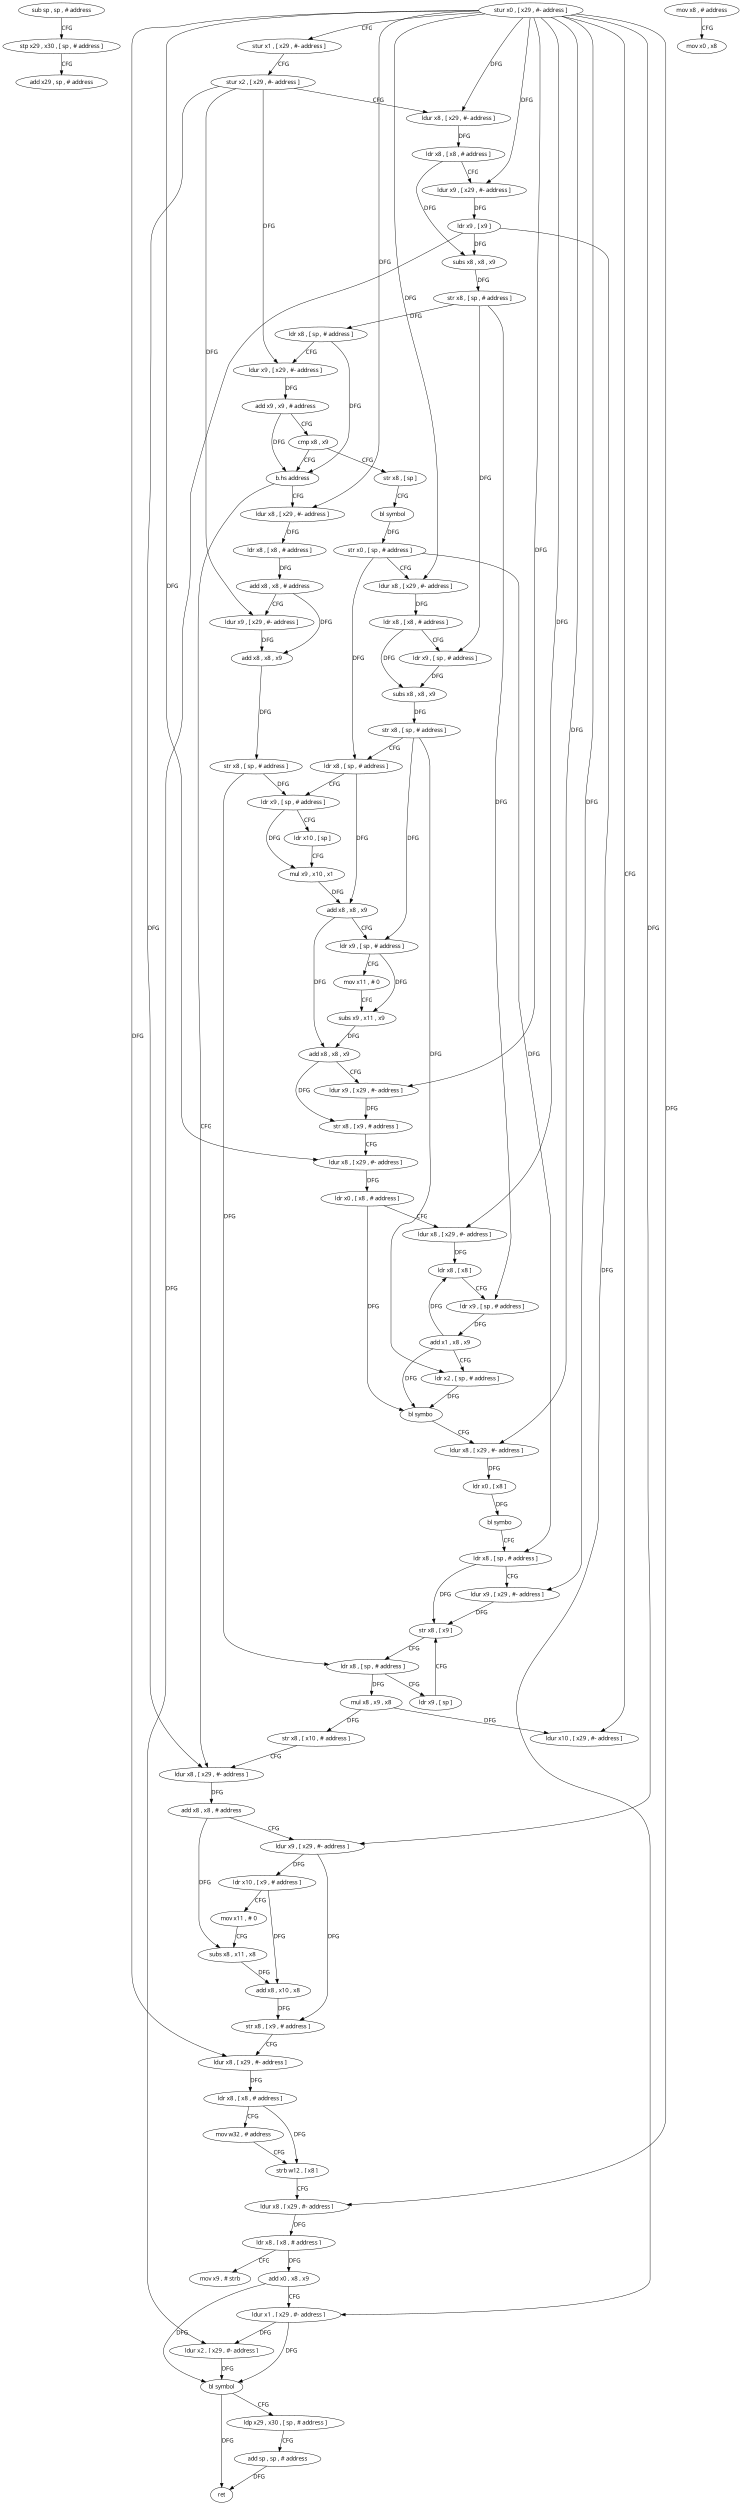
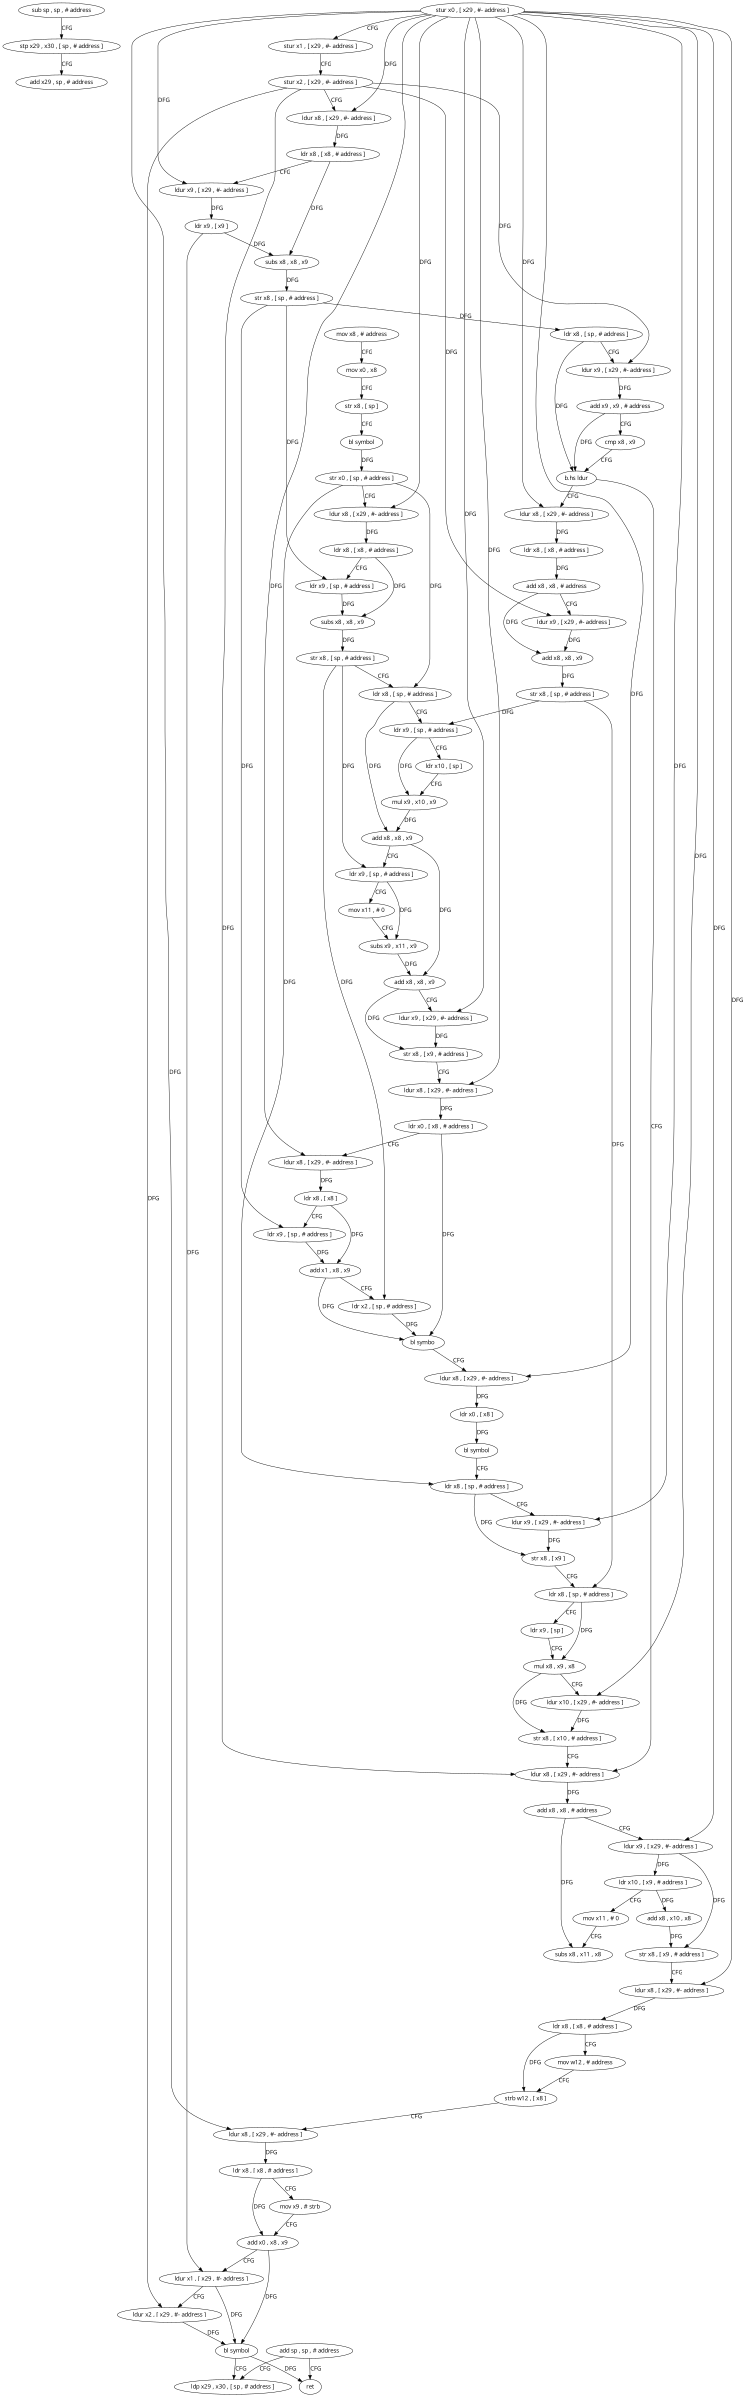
  digraph {
    fontname="Open Sans"
    node [fontname="Open Sans"]
    edge [fontname="Open Sans"]
    n1 [label="sub sp , sp , # address"]
    n2 [label="stp x29 , x30 , [ sp , # address ]"]
    n3 [label="add x29 , sp , # address"]
    n4 [label="stur x0 , [ x29 , #- address ]"]
    n5 [label="stur x1 , [ x29 , #- address ]"]
    n6 [label="ldur x8 , [ x29 , #- address ]"]
    n7 [label="ldur x9 , [ x29 , #- address ]"]
    n8 [label="ldur x8 , [ x29 , #- address ]"]
    n9 [label="ldur x9 , [ x29 , #- address ]"]
    n10 [label="ldur x8 , [ x29 , #- address ]"]
    n11 [label="ldur x8 , [ x29 , #- address ]"]
    n12 [label="ldur x8 , [ x29 , #- address ]"]
    n13 [label="ldur x9 , [ x29 , #- address ]"]
    n14 [label="ldur x8 , [ x29 , #- address ]"]
    n15 [label="ldur x8 , [ x29 , #- address ]"]
    n16 [label="ldur x8 , [ x29 , #- address ]"]
    n17 [label="ldur x9 , [ x29 , #- address ]"]
    n18 [label="ldur x10 , [ x29 , #- address ]"]
    n19 [label="stur x2 , [ x29 , #- address ]"]
    n20 [label="ldr x8 , [ x8 , # address ]"]
    n21 [label="ldr x9 , [ x9 ]"]
    n22 [label="ldr x8 , [ x8 , # address ]"]
    n23 [label="ldr x10 , [ x9 , # address ]"]
    n24 [label="str x8 , [ x9 , # address ]"]
    n25 [label="ldr x8 , [ x8 , # address ]"]
    n26 [label="ldr x8 , [ x8 , # address ]"]
    n27 [label="ldr x8 , [ x8 , # address ]"]
    n28 [label="str x8 , [ x9 , # address ]"]
    n29 [label="ldr x0 , [ x8 , # address ]"]
    n30 [label="ldr x8 , [ x8 ]"]
    n31 [label="ldr x0 , [ x8 ]"]
    n32 [label="str x8 , [ x9 ]"]
    n33 [label="str x8 , [ x10 , # address ]"]
    n34 [label="ldur x9 , [ x29 , #- address ]"]
    n35 [label="ldur x8 , [ x29 , #- address ]"]
    n36 [label="ldur x2 , [ x29 , #- address ]"]
    n37 [label="ldur x9 , [ x29 , #- address ]"]
    n38 [label="ldur x1 , [ x29 , #- address ]"]
    n39 [label="bl symbol"]
    n40 [label="add x9 , x9 , # address"]
    n41 [label="add x8 , x8 , # address"]
    n42 [label="add x8 , x8 , x9"]
    n43 [label="subs x8 , x8 , x9"]
    n44 [label="str x8 , [ sp , # address ]"]
    n45 [label="ldr x8 , [ sp , # address ]"]
    n46 [label="ldr x9 , [ sp , # address ]"]
    n47 [label="ldr x9 , [ sp , # address ]"]
-   n48 [label="b.hs address"]
+   n48 [label="b.hs ldur"]
    n49 [label="subs x8 , x8 , x9"]
    n50 [label="add x1 , x8 , x9"]
    n51 [label="cmp x8 , x9"]
    n52 [label="subs x8 , x11 , x8"]
    n53 [label="add x8 , x8 , # address"]
    n54 [label="add x8 , x10 , x8"]
    n55 [label="mov x11 , # 0"]
-   n56 [label="mov w32 , # address"]
+   n56 [label="mov w12 , # address"]
    n57 [label="strb w12 , [ x8 ]"]
    n58 [label="mov x9 , # strb"]
    n59 [label="add x0 , x8 , x9"]
    n60 [label="ldp x29 , x30 , [ sp , # address ]"]
    n61 [label=ret]
    n62 [label="add sp , sp , # address"]
    n63 [label="str x8 , [ sp , # address ]"]
    n64 [label="ldr x9 , [ sp , # address ]"]
    n65 [label="ldr x8 , [ sp , # address ]"]
    n66 [label="ldr x10 , [ sp ]"]
-   n67 [label="mul x9 , x10 , x1"]
+   n67 [label="mul x9 , x10 , x9"]
    n68 [label="ldr x9 , [ sp ]"]
    n69 [label="mul x8 , x9 , x8"]
    n70 [label="mov x8 , # address"]
    n71 [label="mov x0 , x8"]
    n72 [label="bl symbol"]
    n73 [label="str x0 , [ sp , # address ]"]
    n74 [label="str x8 , [ sp ]"]
    n75 [label="ldr x8 , [ sp , # address ]"]
    n76 [label="ldr x8 , [ sp , # address ]"]
    n77 [label="add x8 , x8 , x9"]
    n78 [label="str x8 , [ sp , # address ]"]
    n79 [label="ldr x9 , [ sp , # address ]"]
    n80 [label="ldr x2 , [ sp , # address ]"]
    n81 [label="mov x11 , # 0"]
    n82 [label="subs x9 , x11 , x9"]
    n83 [label="bl symbol"]
    n84 [label="add x8 , x8 , x9"]
    n85 [label="bl symbol"]
    n1 -> n2 [label=CFG]
    n2 -> n3 [label=CFG]
    n4 -> n5 [label=CFG]
    n4 -> n6 [label=DFG]
    n4 -> n7 [label=DFG]
    n4 -> n8 [label=DFG]
    n4 -> n9 [label=DFG]
    n4 -> n10 [label=DFG]
    n4 -> n11 [label=DFG]
    n4 -> n12 [label=DFG]
    n4 -> n13 [label=DFG]
    n4 -> n14 [label=DFG]
    n4 -> n15 [label=DFG]
    n4 -> n16 [label=DFG]
    n4 -> n17 [label=DFG]
-   n4 -> n18 [label=CFG]
+   n4 -> n18 [label=DFG]
    n5 -> n19 [label=CFG]
    n6 -> n20 [label=DFG]
    n7 -> n21 [label=DFG]
    n8 -> n22 [label=DFG]
    n9 -> n23 [label=DFG]
    n9 -> n24 [label=DFG]
    n10 -> n25 [label=DFG]
    n11 -> n26 [label=DFG]
    n12 -> n27 [label=DFG]
    n13 -> n28 [label=DFG]
    n14 -> n29 [label=DFG]
    n15 -> n30 [label=DFG]
    n16 -> n31 [label=DFG]
    n17 -> n32 [label=DFG]
+   n18 -> n33 [label=DFG]
    n19 -> n6 [label=CFG]
    n19 -> n34 [label=DFG]
    n19 -> n35 [label=DFG]
-   n21 -> n36 [label=DFG]
+   n19 -> n36 [label=DFG]
    n19 -> n37 [label=DFG]
    n20 -> n7 [label=CFG]
    n20 -> n43 [label=DFG]
    n21 -> n38 [label=DFG]
    n21 -> n43 [label=DFG]
    n22 -> n53 [label=DFG]
    n23 -> n54 [label=DFG]
    n23 -> n55 [label=CFG]
    n24 -> n10 [label=CFG]
    n25 -> n56 [label=CFG]
    n25 -> n57 [label=DFG]
    n26 -> n58 [label=CFG]
    n26 -> n59 [label=DFG]
    n27 -> n46 [label=CFG]
    n27 -> n49 [label=DFG]
    n28 -> n14 [label=CFG]
    n29 -> n15 [label=CFG]
    n29 -> n83 [label=DFG]
    n30 -> n47 [label=CFG]
-   n50 -> n30 [label=DFG]
+   n30 -> n50 [label=DFG]
    n31 -> n85 [label=DFG]
    n32 -> n65 [label=CFG]
    n33 -> n35 [label=CFG]
    n34 -> n40 [label=DFG]
    n35 -> n41 [label=DFG]
    n36 -> n39 [label=DFG]
    n37 -> n42 [label=DFG]
-   n38 -> n36 [label=DFG]
+   n38 -> n36 [label=CFG]
    n38 -> n39 [label=DFG]
    n39 -> n60 [label=CFG]
    n39 -> n61 [label=DFG]
    n40 -> n48 [label=DFG]
    n40 -> n51 [label=CFG]
    n41 -> n9 [label=CFG]
    n41 -> n52 [label=DFG]
    n42 -> n63 [label=DFG]
    n43 -> n44 [label=DFG]
    n44 -> n45 [label=DFG]
    n44 -> n46 [label=DFG]
    n44 -> n47 [label=DFG]
    n45 -> n34 [label=CFG]
    n45 -> n48 [label=DFG]
    n46 -> n49 [label=DFG]
    n47 -> n50 [label=DFG]
    n48 -> n8 [label=CFG]
    n48 -> n35 [label=CFG]
    n49 -> n78 [label=DFG]
    n50 -> n80 [label=CFG]
    n50 -> n83 [label=DFG]
    n51 -> n48 [label=CFG]
-   n52 -> n54 [label=DFG]
    n53 -> n37 [label=CFG]
    n53 -> n42 [label=DFG]
    n54 -> n24 [label=DFG]
    n55 -> n52 [label=CFG]
    n56 -> n57 [label=CFG]
    n57 -> n11 [label=CFG]
+   n58 -> n59 [label=CFG]
    n59 -> n38 [label=CFG]
    n59 -> n39 [label=DFG]
-   n60 -> n62 [label=CFG]
-   n62 -> n61 [label=DFG]
+   n62 -> n60 [label=CFG]
+   n62 -> n61 [label=CFG]
    n63 -> n64 [label=DFG]
    n63 -> n65 [label=DFG]
    n64 -> n66 [label=CFG]
    n64 -> n67 [label=DFG]
    n65 -> n68 [label=CFG]
    n65 -> n69 [label=DFG]
    n66 -> n67 [label=CFG]
    n67 -> n77 [label=DFG]
-   n68 -> n32 [label=CFG]
-   n69 -> n18 [label=DFG]
+   n68 -> n69 [label=CFG]
+   n69 -> n18 [label=CFG]
    n69 -> n33 [label=DFG]
    n70 -> n71 [label=CFG]
-   n51 -> n74 [label=CFG]
+   n71 -> n74 [label=CFG]
    n72 -> n73 [label=DFG]
    n73 -> n12 [label=CFG]
    n73 -> n75 [label=DFG]
    n73 -> n76 [label=DFG]
    n74 -> n72 [label=CFG]
    n75 -> n64 [label=CFG]
    n75 -> n77 [label=DFG]
    n76 -> n17 [label=CFG]
    n76 -> n32 [label=DFG]
    n77 -> n79 [label=CFG]
    n77 -> n84 [label=DFG]
    n78 -> n75 [label=CFG]
    n78 -> n79 [label=DFG]
    n78 -> n80 [label=DFG]
    n79 -> n81 [label=CFG]
    n79 -> n82 [label=DFG]
    n80 -> n83 [label=DFG]
    n81 -> n82 [label=CFG]
    n82 -> n84 [label=DFG]
    n83 -> n16 [label=CFG]
    n84 -> n13 [label=CFG]
    n84 -> n28 [label=DFG]
    n85 -> n76 [label=CFG]
  }
